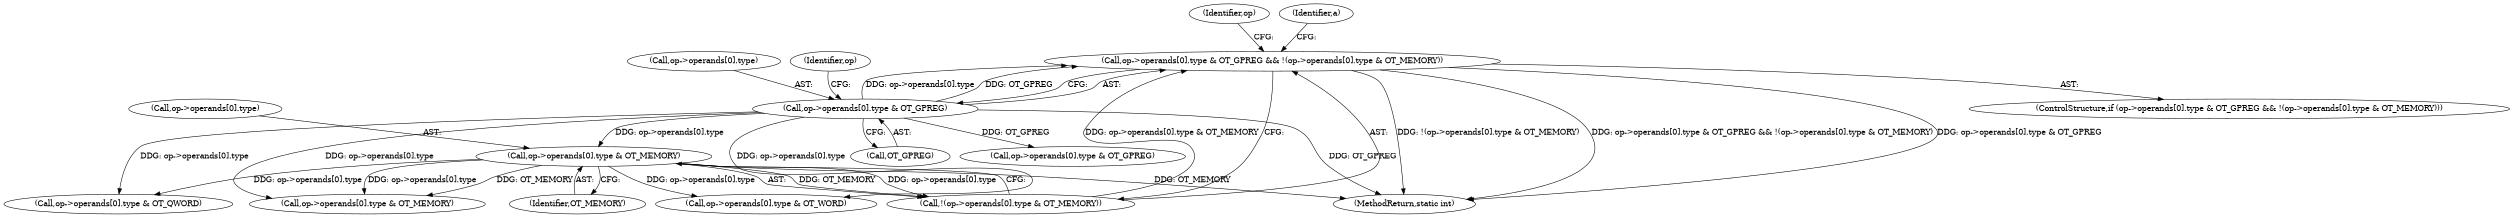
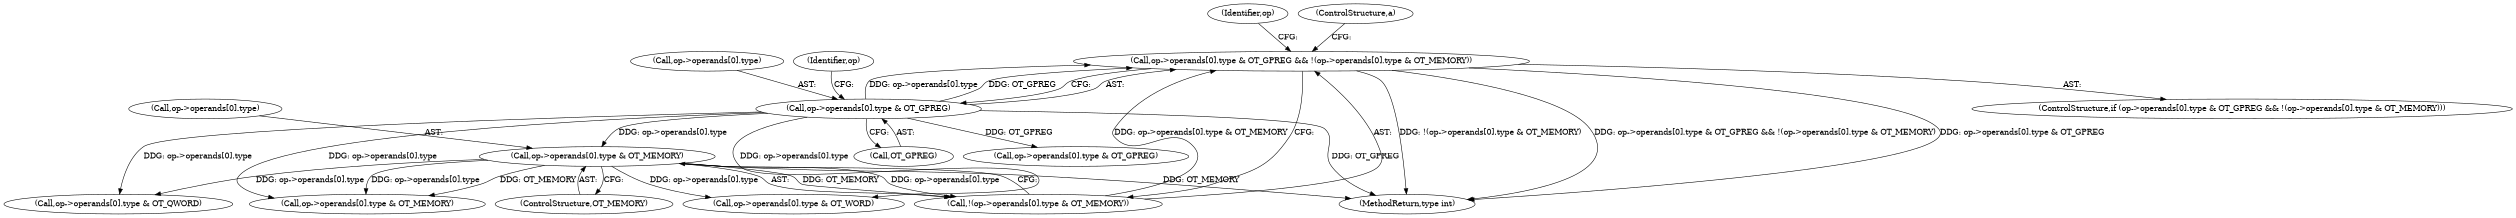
  digraph {
    n1 [label="(Call,op->operands[0].type & OT_GPREG && !(op->operands[0].type & OT_MEMORY))"]
    n2 [label="(Call,op->operands[0].type & OT_GPREG)"]
    n3 [label="(Call,!(op->operands[0].type & OT_MEMORY))"]
    n4 [label="(ControlStructure,if (op->operands[0].type & OT_GPREG && !(op->operands[0].type & OT_MEMORY)))"]
-   n5 [label="(MethodReturn,static int)"]
+   n5 [label="(MethodReturn,type int)"]
    n6 [label="(Call,op->operands[0].type & OT_MEMORY)"]
    n7 [label="(Call,OT_GPREG)"]
    n8 [label="(Call,op->operands[0].type & OT_QWORD)"]
    n9 [label="(Call,op->operands[0].type & OT_MEMORY)"]
    n10 [label="(Call,op->operands[0].type & OT_GPREG)"]
    n11 [label="(Call,op->operands[0].type & OT_WORD)"]
-   n12 [label="(Identifier,OT_MEMORY)"]
+   n12 [label="(ControlStructure,OT_MEMORY)"]
    n13 [label="(Identifier,op)"]
-   n14 [label="(Identifier,a)"]
+   n14 [label="(ControlStructure,a)"]
    n15 [label="(Call,op->operands[0].type)"]
    n16 [label="(Identifier,op)"]
    n17 [label="(Call,op->operands[0].type)"]
    n1 -> n2 [label="CFG: "]
    n1 -> n3 [label="CFG: "]
    n1 -> n4 [label="AST: "]
    n1 -> n5 [label="DDG: op->operands[0].type & OT_GPREG && !(op->operands[0].type & OT_MEMORY)"]
    n1 -> n5 [label="DDG: op->operands[0].type & OT_GPREG"]
    n1 -> n5 [label="DDG: !(op->operands[0].type & OT_MEMORY)"]
    n2 -> n1 [label="AST: "]
    n2 -> n1 [label="DDG: op->operands[0].type"]
    n2 -> n1 [label="DDG: OT_GPREG"]
    n2 -> n5 [label="DDG: OT_GPREG"]
    n2 -> n6 [label="DDG: op->operands[0].type"]
    n2 -> n7 [label="CFG: "]
    n2 -> n8 [label="DDG: op->operands[0].type"]
    n2 -> n9 [label="DDG: op->operands[0].type"]
    n2 -> n10 [label="DDG: OT_GPREG"]
    n2 -> n11 [label="DDG: op->operands[0].type"]
    n3 -> n1 [label="AST: "]
    n3 -> n1 [label="DDG: op->operands[0].type & OT_MEMORY"]
    n3 -> n6 [label="CFG: "]
    n6 -> n3 [label="AST: "]
    n6 -> n3 [label="DDG: op->operands[0].type"]
    n6 -> n3 [label="DDG: OT_MEMORY"]
    n6 -> n5 [label="DDG: OT_MEMORY"]
    n6 -> n8 [label="DDG: op->operands[0].type"]
    n6 -> n9 [label="DDG: op->operands[0].type"]
    n6 -> n9 [label="DDG: OT_MEMORY"]
    n6 -> n11 [label="DDG: op->operands[0].type"]
    n6 -> n12 [label="CFG: "]
    n7 -> n2 [label="AST: "]
    n12 -> n6 [label="AST: "]
    n13 -> n1 [label="CFG: "]
    n14 -> n1 [label="CFG: "]
    n15 -> n2 [label="AST: "]
    n16 -> n2 [label="CFG: "]
    n17 -> n6 [label="AST: "]
  }
